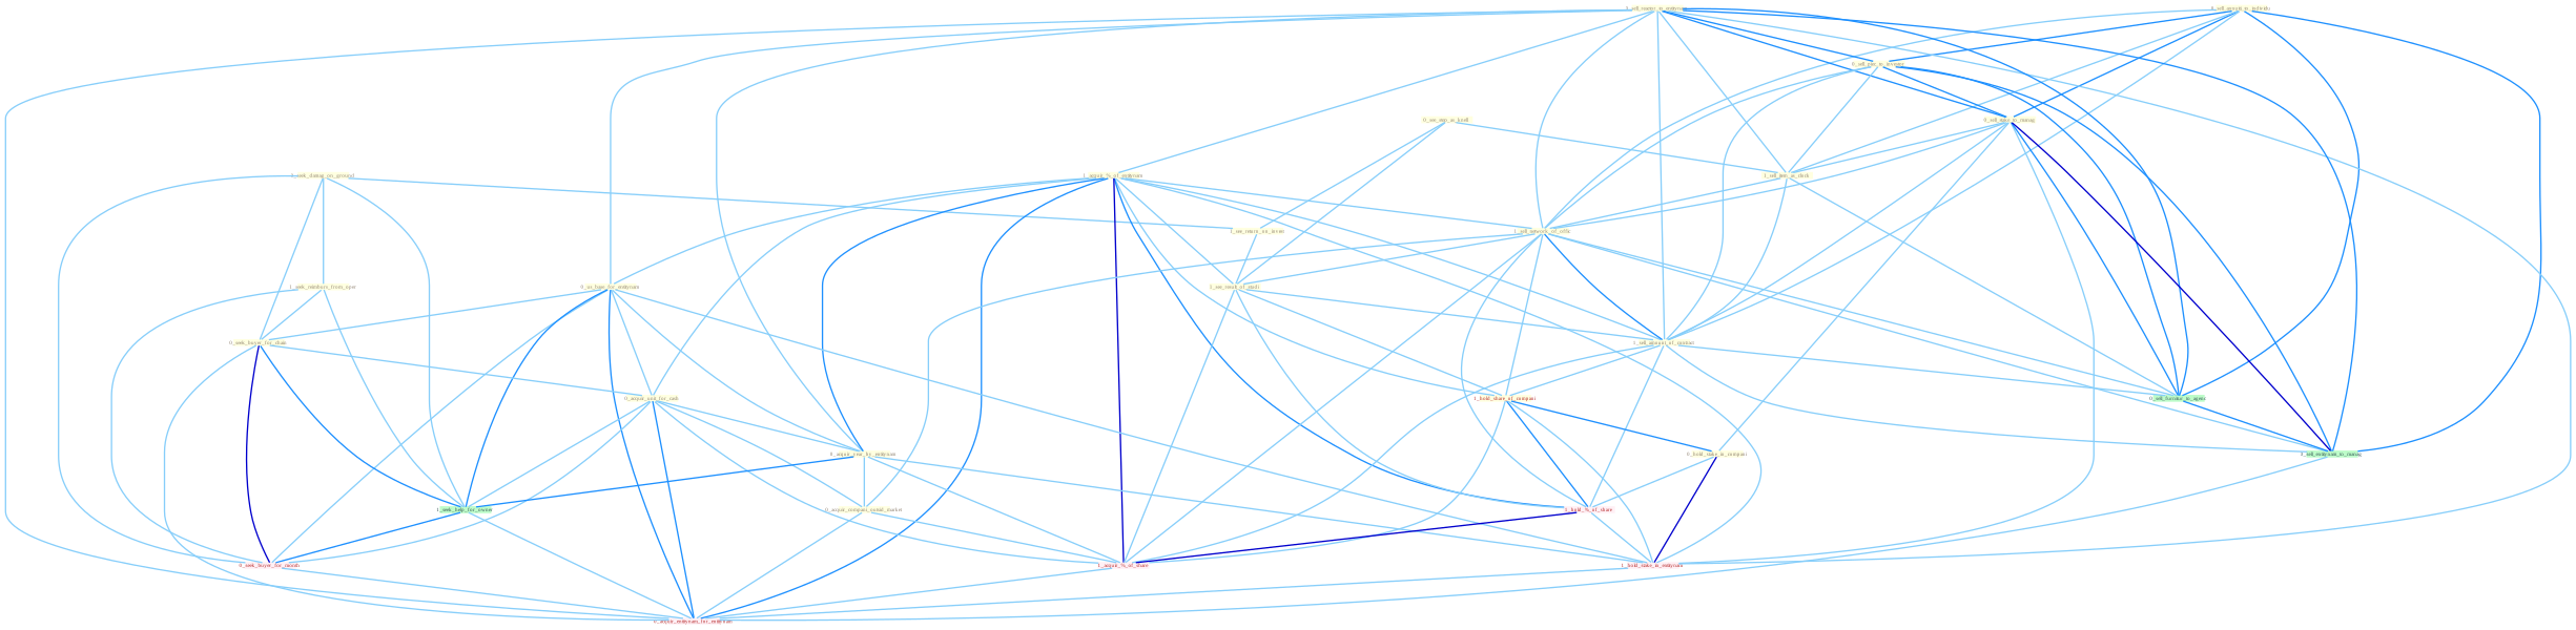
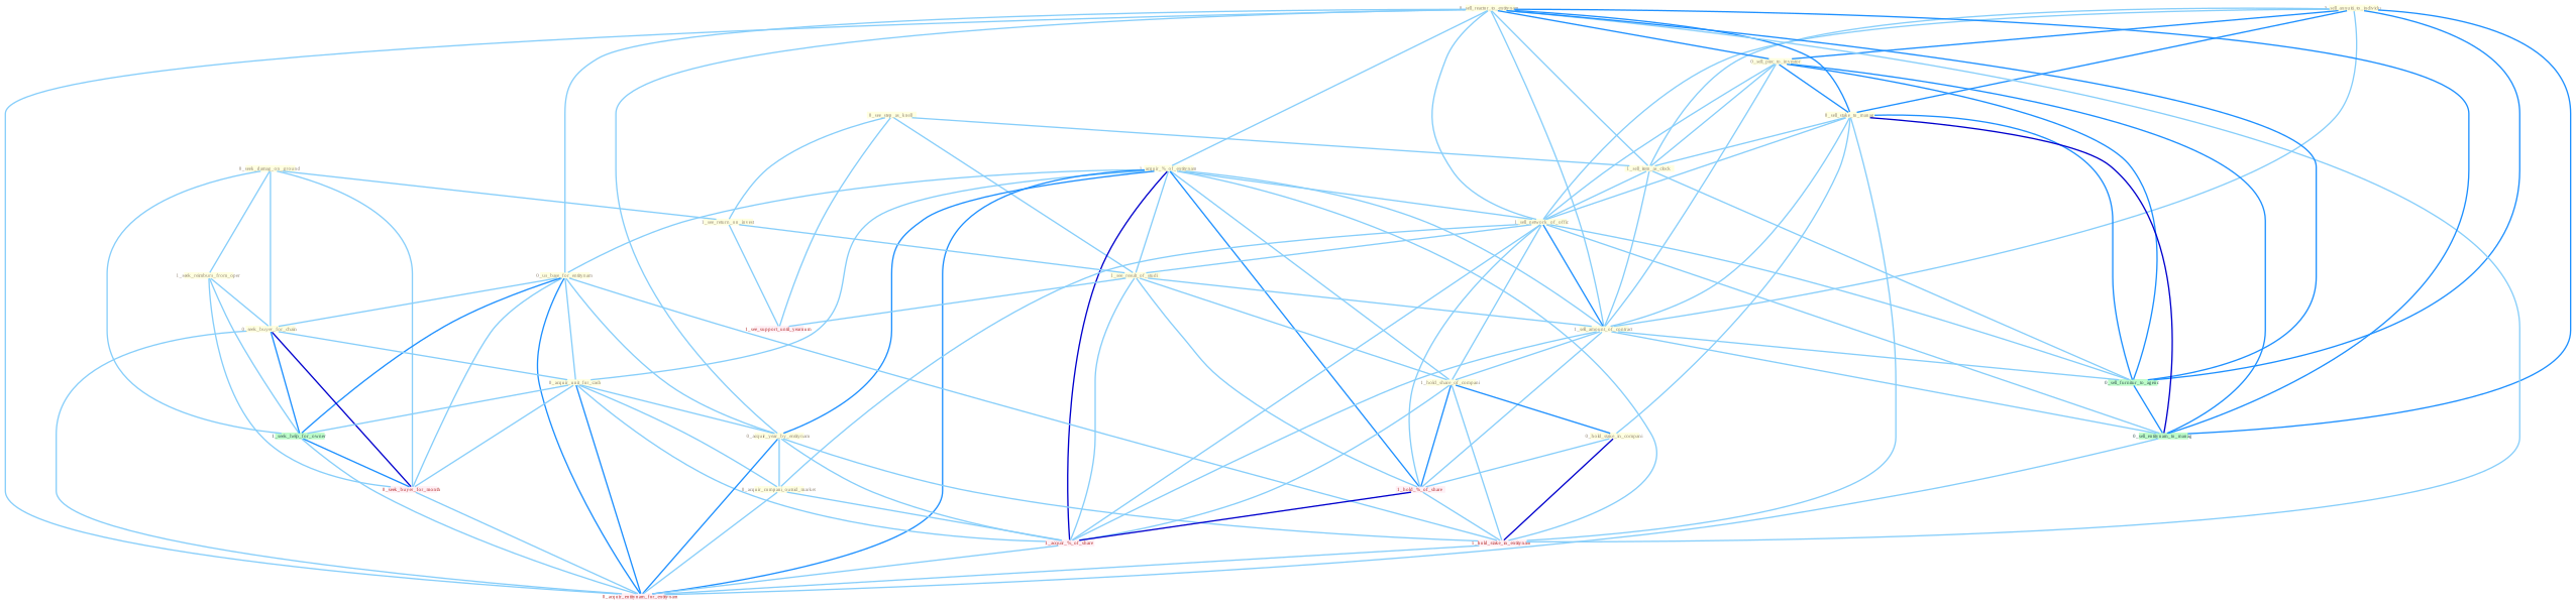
  graph {
    fontname="Liberation Serif"
    node [color="#ffffe0" fixedsize=true fontcolor="#8b7d6b" fontname="Liberation Serif" fontsize=4 shape=polygon style=filled]
    edge [color="#87cefa" fontname="Liberation Serif" w=1]
    "0_sell_annuiti_to_individu " [height=.06 width=.5]
    "0_see_step_as_knell " [height=.06 width=.5]
    "0_sell_reactor_to_entitynam " [height=.06 width=.5]
    "0_seek_damag_on_ground " [height=.06 width=.5]
    "0_sell_piec_to_investor " [height=.06 width=.5]
    "1_acquir_%_of_entitynam " [height=.06 width=.5]
    "1_see_return_on_invest " [height=.06 width=.5]
    "0_sell_stake_to_manag " [height=.06 width=.5]
    "1_sell_item_as_clock " [height=.06 width=.5]
    "0_us_base_for_entitynam " [height=.06 width=.5]
    "1_sell_network_of_offic " [height=.06 width=.5]
    "1_seek_reimburs_from_oper " [height=.06 width=.5]
    "1_see_result_of_studi " [height=.06 width=.5]
    "1_sell_amount_of_contract " [height=.06 width=.5]
    "0_seek_buyer_for_chain " [height=.06 width=.5]
-   "1_hold_share_of_compani " [fontcolor="#b22222" height=.06 width=.5]
+   "1_hold_share_of_compani " [height=.06 width=.5]
    "0_acquir_unit_for_cash " [height=.06 width=.5]
    "0_acquir_year_by_entitynam " [height=.06 width=.5]
    "0_acquir_compani_outsid_market " [height=.06 width=.5]
    "0_hold_stake_in_compani " [height=.06 width=.5]
    "1_hold_%_of_share " [color="#fff0f5" fontcolor="#b22222" height=.06 width=.5]
    "1_hold_stake_in_entitynam " [color="#fff0f5" fontcolor="#b22222" height=.06 width=.5]
    "0_seek_buyer_for_month " [color="#fff0f5" fontcolor="#b22222" height=.06 width=.5]
    "1_acquir_%_of_share " [color="#fff0f5" fontcolor="#b22222" height=.06 width=.5]
+   "1_see_support_until_yearnum " [color="#fff0f5" fontcolor="#b22222" height=.06 width=.5]
    "0_acquir_entitynam_for_entitynam " [color="#fff0f5" fontcolor="#b22222" height=.06 width=.5]
    "0_sell_furnitur_to_agenc " [color="#BDFCC9" fontcolor="#2f4f4f" height=.06 width=.5]
    "0_sell_entitynam_to_manag " [color="#BDFCC9" fontcolor="#2f4f4f" height=.06 width=.5]
    "1_seek_help_for_owner " [color="#BDFCC9" fontcolor="#2f4f4f" height=.06 width=.5]
    subgraph sub_1 {
      "0_sell_annuiti_to_individu "
      "0_see_step_as_knell "
      "0_sell_reactor_to_entitynam "
      "0_seek_damag_on_ground "
      "0_sell_piec_to_investor "
      "1_acquir_%_of_entitynam "
      "1_see_return_on_invest "
      "0_sell_stake_to_manag "
      "1_sell_item_as_clock "
      "0_us_base_for_entitynam "
      "1_sell_network_of_offic "
      "1_seek_reimburs_from_oper "
      "1_see_result_of_studi "
      "1_sell_amount_of_contract "
      "0_seek_buyer_for_chain "
      "1_hold_share_of_compani "
      "0_acquir_unit_for_cash "
      "0_acquir_year_by_entitynam "
      "0_acquir_compani_outsid_market "
      "0_hold_stake_in_compani "
    }
    subgraph sub_2 {
      "1_hold_%_of_share "
      "1_hold_stake_in_entitynam "
      "0_seek_buyer_for_month "
      "1_acquir_%_of_share "
+     "1_see_support_until_yearnum "
      "0_acquir_entitynam_for_entitynam "
    }
    "0_sell_annuiti_to_individu " -- "0_sell_piec_to_investor " [color="#1e90ff" w=2]
    "0_sell_annuiti_to_individu " -- "0_sell_stake_to_manag " [color="#1e90ff" w=2]
    "0_sell_annuiti_to_individu " -- "1_sell_item_as_clock "
    "0_sell_annuiti_to_individu " -- "1_sell_network_of_offic "
    "0_sell_annuiti_to_individu " -- "1_sell_amount_of_contract "
    "0_sell_annuiti_to_individu " -- "0_sell_furnitur_to_agenc " [color="#1e90ff" w=2]
    "0_sell_annuiti_to_individu " -- "0_sell_entitynam_to_manag " [color="#1e90ff" w=2]
    "0_see_step_as_knell " -- "1_see_return_on_invest "
    "0_see_step_as_knell " -- "1_sell_item_as_clock "
    "0_see_step_as_knell " -- "1_see_result_of_studi "
+   "0_see_step_as_knell " -- "1_see_support_until_yearnum "
    "0_sell_reactor_to_entitynam " -- "0_sell_piec_to_investor " [color="#1e90ff" w=2]
    "0_sell_reactor_to_entitynam " -- "1_acquir_%_of_entitynam "
    "0_sell_reactor_to_entitynam " -- "0_sell_stake_to_manag " [color="#1e90ff" w=2]
    "0_sell_reactor_to_entitynam " -- "1_sell_item_as_clock "
    "0_sell_reactor_to_entitynam " -- "0_us_base_for_entitynam "
    "0_sell_reactor_to_entitynam " -- "1_sell_network_of_offic "
    "0_sell_reactor_to_entitynam " -- "1_sell_amount_of_contract "
    "0_sell_reactor_to_entitynam " -- "0_acquir_year_by_entitynam "
    "0_sell_reactor_to_entitynam " -- "1_hold_stake_in_entitynam "
    "0_sell_reactor_to_entitynam " -- "0_acquir_entitynam_for_entitynam "
    "0_sell_reactor_to_entitynam " -- "0_sell_furnitur_to_agenc " [color="#1e90ff" w=2]
    "0_sell_reactor_to_entitynam " -- "0_sell_entitynam_to_manag " [color="#1e90ff" w=2]
    "0_seek_damag_on_ground " -- "1_see_return_on_invest "
    "0_seek_damag_on_ground " -- "1_seek_reimburs_from_oper "
    "0_seek_damag_on_ground " -- "0_seek_buyer_for_chain "
    "0_seek_damag_on_ground " -- "0_seek_buyer_for_month "
    "0_seek_damag_on_ground " -- "1_seek_help_for_owner "
    "0_sell_piec_to_investor " -- "0_sell_stake_to_manag " [color="#1e90ff" w=2]
    "0_sell_piec_to_investor " -- "1_sell_item_as_clock "
    "0_sell_piec_to_investor " -- "1_sell_network_of_offic "
    "0_sell_piec_to_investor " -- "1_sell_amount_of_contract "
    "0_sell_piec_to_investor " -- "0_sell_furnitur_to_agenc " [color="#1e90ff" w=2]
    "0_sell_piec_to_investor " -- "0_sell_entitynam_to_manag " [color="#1e90ff" w=2]
    "1_acquir_%_of_entitynam " -- "0_us_base_for_entitynam "
    "1_acquir_%_of_entitynam " -- "1_sell_network_of_offic "
    "1_acquir_%_of_entitynam " -- "1_see_result_of_studi "
    "1_acquir_%_of_entitynam " -- "1_sell_amount_of_contract "
    "1_acquir_%_of_entitynam " -- "1_hold_share_of_compani "
    "1_acquir_%_of_entitynam " -- "0_acquir_unit_for_cash "
    "1_acquir_%_of_entitynam " -- "0_acquir_year_by_entitynam " [color="#1e90ff" w=2]
    "1_acquir_%_of_entitynam " -- "1_hold_%_of_share " [color="#1e90ff" w=2]
    "1_acquir_%_of_entitynam " -- "1_hold_stake_in_entitynam "
    "1_acquir_%_of_entitynam " -- "1_acquir_%_of_share " [color="#0000cd" w=3]
    "1_acquir_%_of_entitynam " -- "0_acquir_entitynam_for_entitynam " [color="#1e90ff" w=2]
    "1_see_return_on_invest " -- "1_see_result_of_studi "
+   "1_see_return_on_invest " -- "1_see_support_until_yearnum "
    "0_sell_stake_to_manag " -- "1_sell_item_as_clock "
    "0_sell_stake_to_manag " -- "1_sell_network_of_offic "
    "0_sell_stake_to_manag " -- "1_sell_amount_of_contract "
    "0_sell_stake_to_manag " -- "0_hold_stake_in_compani "
    "0_sell_stake_to_manag " -- "1_hold_stake_in_entitynam "
    "0_sell_stake_to_manag " -- "0_sell_furnitur_to_agenc " [color="#1e90ff" w=2]
    "0_sell_stake_to_manag " -- "0_sell_entitynam_to_manag " [color="#0000cd" w=3]
    "1_sell_item_as_clock " -- "1_sell_network_of_offic "
    "1_sell_item_as_clock " -- "1_sell_amount_of_contract "
    "1_sell_item_as_clock " -- "0_sell_furnitur_to_agenc "
    "0_us_base_for_entitynam " -- "0_seek_buyer_for_chain "
    "0_us_base_for_entitynam " -- "0_acquir_unit_for_cash "
    "0_us_base_for_entitynam " -- "0_acquir_year_by_entitynam "
    "0_us_base_for_entitynam " -- "1_hold_stake_in_entitynam "
    "0_us_base_for_entitynam " -- "0_seek_buyer_for_month "
    "0_us_base_for_entitynam " -- "0_acquir_entitynam_for_entitynam " [color="#1e90ff" w=2]
    "0_us_base_for_entitynam " -- "1_seek_help_for_owner " [color="#1e90ff"]
    "1_sell_network_of_offic " -- "1_see_result_of_studi "
    "1_sell_network_of_offic " -- "1_sell_amount_of_contract " [color="#1e90ff" w=2]
    "1_sell_network_of_offic " -- "1_hold_share_of_compani "
    "1_sell_network_of_offic " -- "0_acquir_compani_outsid_market "
    "1_sell_network_of_offic " -- "1_hold_%_of_share "
    "1_sell_network_of_offic " -- "1_acquir_%_of_share "
    "1_sell_network_of_offic " -- "0_sell_furnitur_to_agenc "
    "1_sell_network_of_offic " -- "0_sell_entitynam_to_manag "
    "1_seek_reimburs_from_oper " -- "0_seek_buyer_for_chain "
    "1_seek_reimburs_from_oper " -- "0_seek_buyer_for_month "
    "1_seek_reimburs_from_oper " -- "1_seek_help_for_owner "
    "1_see_result_of_studi " -- "1_sell_amount_of_contract "
    "1_see_result_of_studi " -- "1_hold_share_of_compani "
    "1_see_result_of_studi " -- "1_hold_%_of_share "
    "1_see_result_of_studi " -- "1_acquir_%_of_share "
+   "1_see_result_of_studi " -- "1_see_support_until_yearnum "
    "1_sell_amount_of_contract " -- "1_hold_share_of_compani "
    "1_sell_amount_of_contract " -- "1_hold_%_of_share "
    "1_sell_amount_of_contract " -- "1_acquir_%_of_share "
    "1_sell_amount_of_contract " -- "0_sell_furnitur_to_agenc "
    "1_sell_amount_of_contract " -- "0_sell_entitynam_to_manag "
    "0_seek_buyer_for_chain " -- "0_acquir_unit_for_cash "
    "0_seek_buyer_for_chain " -- "0_seek_buyer_for_month " [color="#0000cd" w=3]
    "0_seek_buyer_for_chain " -- "0_acquir_entitynam_for_entitynam "
    "0_seek_buyer_for_chain " -- "1_seek_help_for_owner " [color="#1e90ff" w=2]
    "1_hold_share_of_compani " -- "0_hold_stake_in_compani " [color="#1e90ff" w=2]
    "1_hold_share_of_compani " -- "1_hold_%_of_share " [color="#1e90ff" w=2]
    "1_hold_share_of_compani " -- "1_hold_stake_in_entitynam "
    "1_hold_share_of_compani " -- "1_acquir_%_of_share "
    "0_acquir_unit_for_cash " -- "0_acquir_year_by_entitynam "
    "0_acquir_unit_for_cash " -- "0_acquir_compani_outsid_market "
    "0_acquir_unit_for_cash " -- "0_seek_buyer_for_month "
    "0_acquir_unit_for_cash " -- "1_acquir_%_of_share "
    "0_acquir_unit_for_cash " -- "0_acquir_entitynam_for_entitynam " [color="#1e90ff" w=2]
    "0_acquir_unit_for_cash " -- "1_seek_help_for_owner "
    "0_acquir_year_by_entitynam " -- "0_acquir_compani_outsid_market "
    "0_acquir_year_by_entitynam " -- "1_hold_stake_in_entitynam "
    "0_acquir_year_by_entitynam " -- "1_acquir_%_of_share "
-   "0_acquir_year_by_entitynam " -- "1_seek_help_for_owner " [color="#1e90ff" w=2]
+   "0_acquir_year_by_entitynam " -- "0_acquir_entitynam_for_entitynam " [color="#1e90ff" w=2]
    "0_acquir_compani_outsid_market " -- "1_acquir_%_of_share "
    "0_acquir_compani_outsid_market " -- "0_acquir_entitynam_for_entitynam "
    "0_hold_stake_in_compani " -- "1_hold_%_of_share "
    "0_hold_stake_in_compani " -- "1_hold_stake_in_entitynam " [color="#0000cd" w=3]
    "1_hold_%_of_share " -- "1_hold_stake_in_entitynam "
    "1_hold_%_of_share " -- "1_acquir_%_of_share " [color="#0000cd" w=3]
    "1_hold_stake_in_entitynam " -- "0_acquir_entitynam_for_entitynam "
    "0_seek_buyer_for_month " -- "0_acquir_entitynam_for_entitynam "
    "1_acquir_%_of_share " -- "0_acquir_entitynam_for_entitynam "
    "0_sell_furnitur_to_agenc " -- "0_sell_entitynam_to_manag " [color="#1e90ff" w=2]
    "0_sell_entitynam_to_manag " -- "0_acquir_entitynam_for_entitynam "
    "1_seek_help_for_owner " -- "0_seek_buyer_for_month " [color="#1e90ff" w=2]
    "1_seek_help_for_owner " -- "0_acquir_entitynam_for_entitynam "
  }
